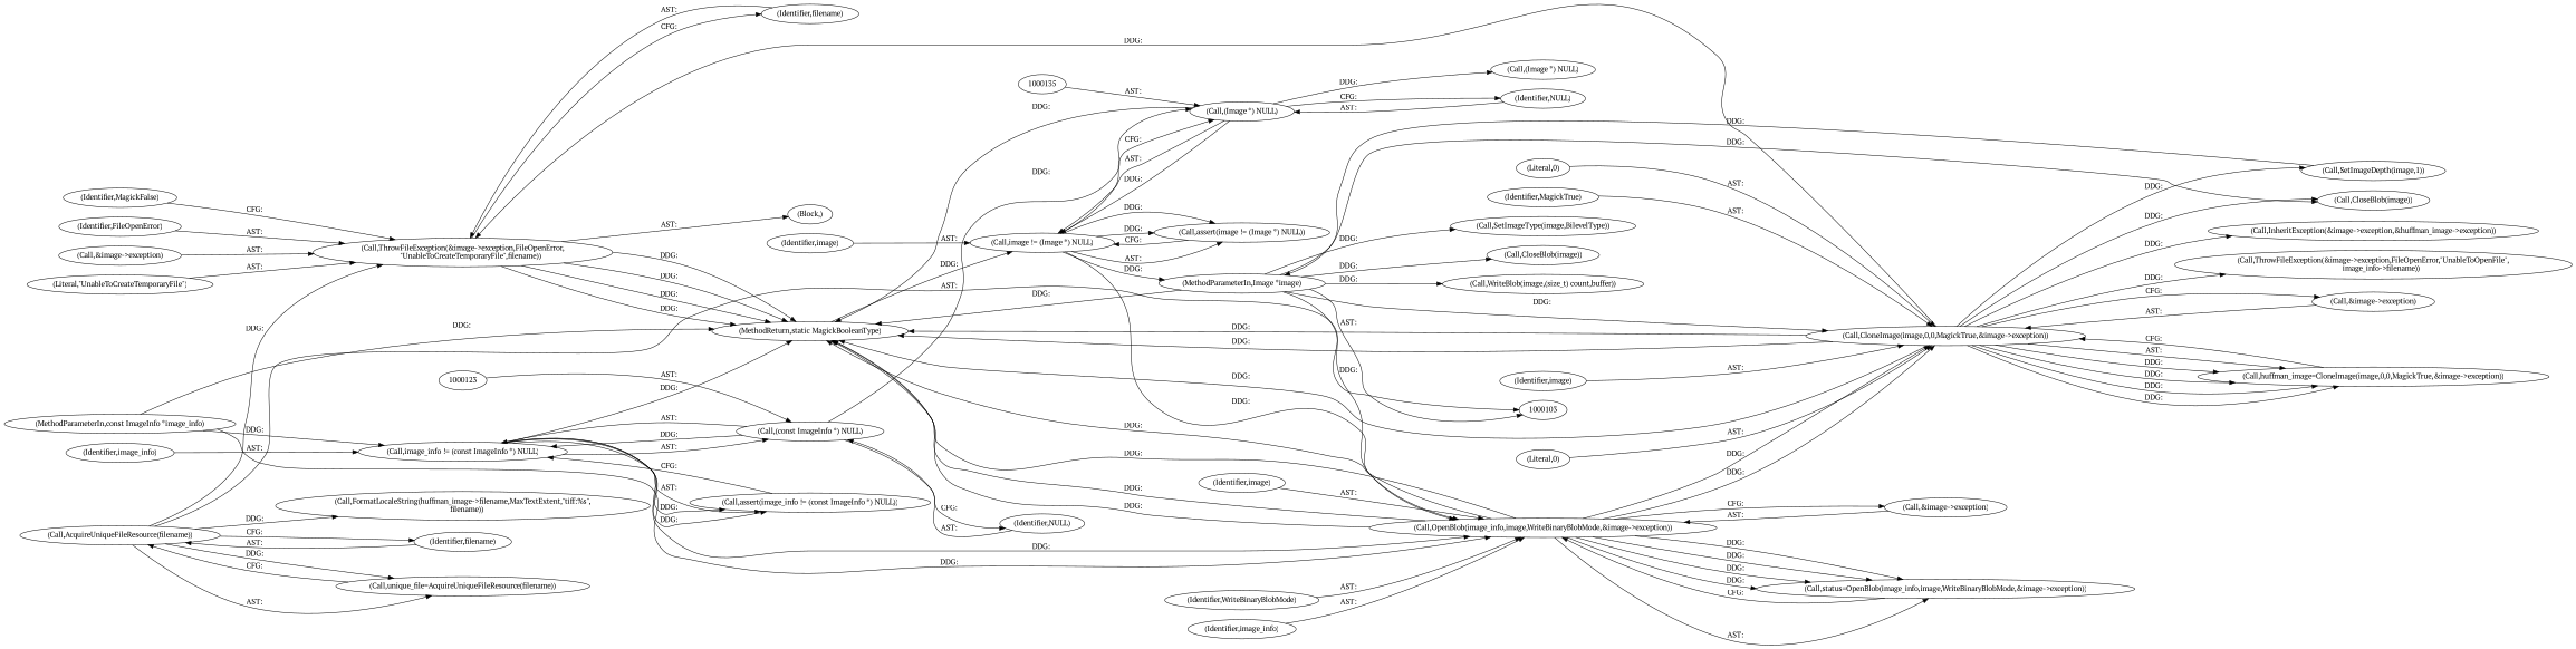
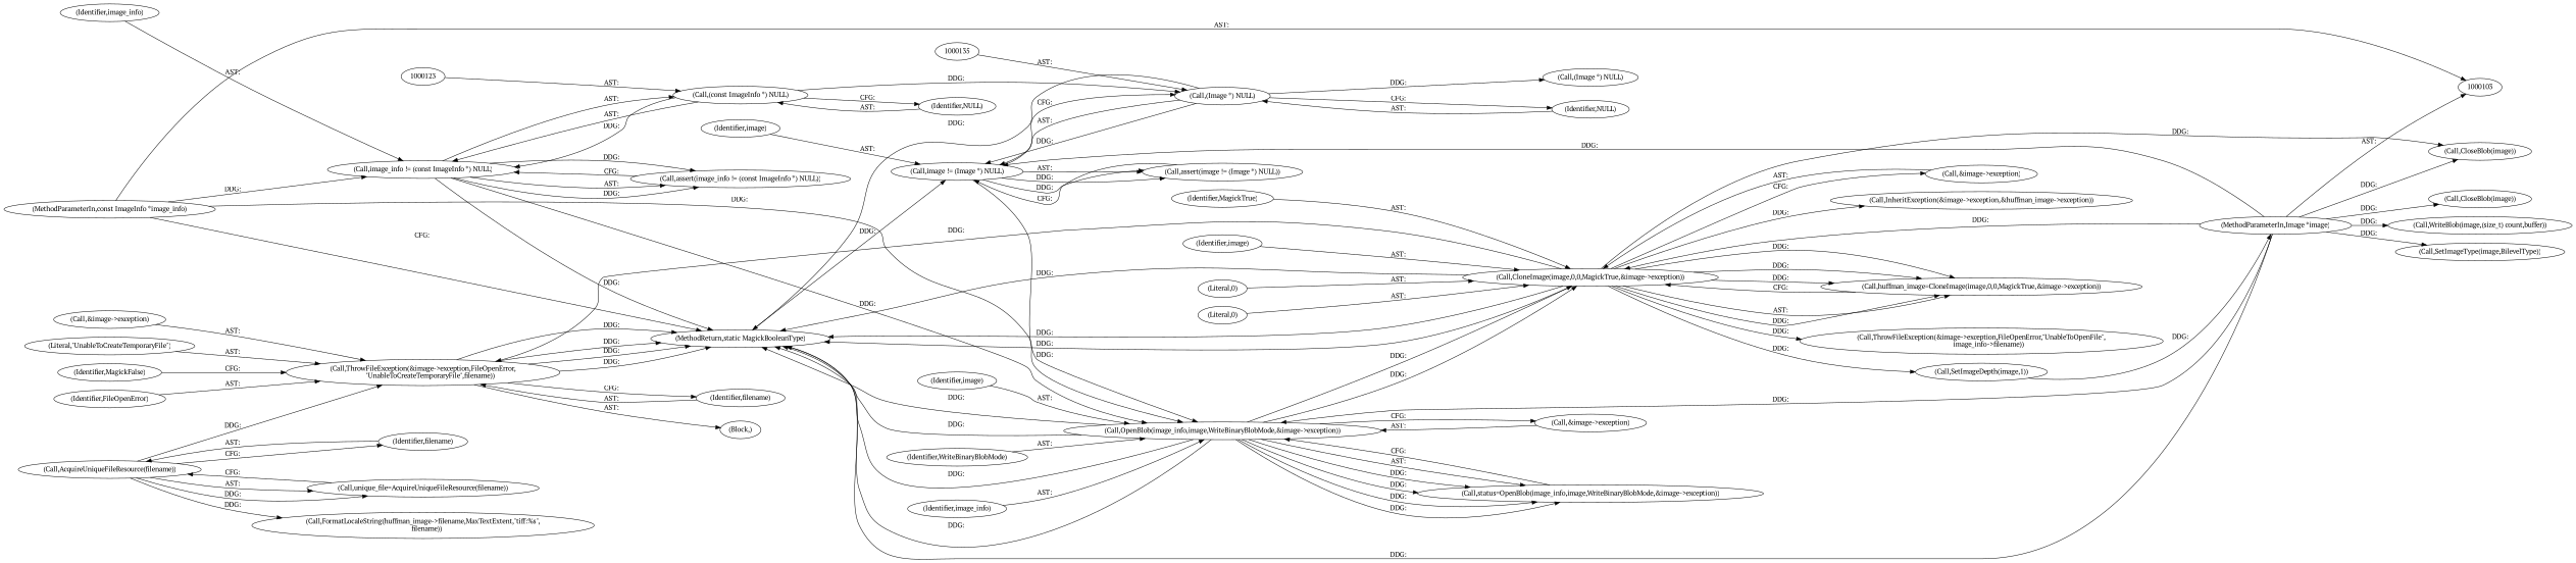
  digraph {
    fontname="PT Serif"
    rankdir=LR
    node [fontname="PT Serif"]
    edge [fontname="PT Serif"]
    n1 [label="(Call,ThrowFileException(&image->exception,FileOpenError,\n        \"UnableToCreateTemporaryFile\",filename))"]
    n2 [label="(MethodReturn,static MagickBooleanType)"]
    n3 [label="(Identifier,filename)"]
    n4 [label="(Block,)"]
    n5 [label="(Call,image != (Image *) NULL)"]
    n6 [label="(Call,CloneImage(image,0,0,MagickTrue,&image->exception))"]
    n7 [label="(Call,SetImageDepth(image,1))"]
    n8 [label="(Call,InheritException(&image->exception,&huffman_image->exception))"]
    n9 [label="(Call,CloseBlob(image))"]
    n10 [label="(Call,ThrowFileException(&image->exception,FileOpenError,\"UnableToOpenFile\",\n        image_info->filename))"]
    n11 [label="(Call,&image->exception)"]
    n12 [label="(Call,huffman_image=CloneImage(image,0,0,MagickTrue,&image->exception))"]
    n13 [label="(MethodParameterIn,Image *image)"]
    n14 [label="(Call,OpenBlob(image_info,image,WriteBinaryBlobMode,&image->exception))"]
    n15 [label="(Call,status=OpenBlob(image_info,image,WriteBinaryBlobMode,&image->exception))"]
    n16 [label="(Call,&image->exception)"]
    n17 [label="(Call,image_info != (const ImageInfo *) NULL)"]
    n18 [label="(Call,(const ImageInfo *) NULL)"]
    n19 [label="(Call,assert(image_info != (const ImageInfo *) NULL))"]
    n20 [label="(Call,(Image *) NULL)"]
    n21 [label="(Identifier,NULL)"]
    n22 [label="(MethodParameterIn,const ImageInfo *image_info)"]
    1000103
    n24 [label="(Identifier,NULL)"]
    n25 [label="(Call,(Image *) NULL)"]
    n26 [label="(Call,assert(image != (Image *) NULL))"]
    n27 [label="(Call,SetImageType(image,BilevelType))"]
    n28 [label="(Call,CloseBlob(image))"]
    n29 [label="(Call,WriteBlob(image,(size_t) count,buffer))"]
    n30 [label="(Call,AcquireUniqueFileResource(filename))"]
    n31 [label="(Call,FormatLocaleString(huffman_image->filename,MaxTextExtent,\"tiff:%s\",\n    filename))"]
    n32 [label="(Identifier,filename)"]
    n33 [label="(Call,unique_file=AcquireUniqueFileResource(filename))"]
    n34 [label="(Literal,\"UnableToCreateTemporaryFile\")"]
    n35 [label="(Identifier,WriteBinaryBlobMode)"]
    n36 [label="(Identifier,MagickFalse)"]
    n37 [label="(Identifier,image_info)"]
    n38 [label="(Identifier,image)"]
    n39 [label="(Identifier,image)"]
    n40 [label="(Literal,0)"]
    n41 [label="(Identifier,FileOpenError)"]
    n42 [label="(Identifier,image_info)"]
    n43 [label="(Identifier,image)"]
    n44 [label="(Literal,0)"]
    n45 [label="(Identifier,MagickTrue)"]
    n46 [label="(Call,&image->exception)"]
    1000123
    1000135
    n1 -> n2 [label="DDG: "]
    n1 -> n2 [label="DDG: "]
    n1 -> n2 [label="DDG: "]
    n1 -> n2 [label="DDG: "]
    n1 -> n3 [label="CFG: "]
    n1 -> n4 [label="AST: "]
    n2 -> n5 [label="DDG: "]
    n3 -> n1 [label="AST: "]
    n5 -> n14 [label="DDG: "]
    n5 -> n20 [label="CFG: "]
    n5 -> n26 [label="AST: "]
    n5 -> n26 [label="DDG: "]
    n5 -> n26 [label="DDG: "]
    n6 -> n1 [label="DDG: "]
    n6 -> n2 [label="DDG: "]
    n6 -> n2 [label="DDG: "]
    n6 -> n2 [label="DDG: "]
    n6 -> n7 [label="DDG: "]
    n6 -> n8 [label="DDG: "]
    n6 -> n9 [label="DDG: "]
    n6 -> n10 [label="DDG: "]
    n6 -> n11 [label="CFG: "]
    n6 -> n12 [label="AST: "]
    n6 -> n12 [label="DDG: "]
    n6 -> n12 [label="DDG: "]
    n6 -> n12 [label="DDG: "]
    n6 -> n12 [label="DDG: "]
    n7 -> n13 [label="DDG: "]
    n11 -> n6 [label="AST: "]
    n12 -> n6 [label="CFG: "]
    n13 -> n2 [label="DDG: "]
-   n5 -> n13 [label="DDG: "]
+   n13 -> n5 [label="DDG: "]
    n13 -> n6 [label="DDG: "]
    n13 -> n9 [label="DDG: "]
    n13 -> n14 [label="DDG: "]
    n13 -> 1000103 [label="AST: "]
    n13 -> n27 [label="DDG: "]
    n13 -> n28 [label="DDG: "]
    n13 -> n29 [label="DDG: "]
    n14 -> n2 [label="DDG: "]
    n14 -> n2 [label="DDG: "]
    n14 -> n2 [label="DDG: "]
    n14 -> n2 [label="DDG: "]
    n14 -> n6 [label="DDG: "]
    n14 -> n6 [label="DDG: "]
    n14 -> n15 [label="AST: "]
    n14 -> n15 [label="DDG: "]
    n14 -> n15 [label="DDG: "]
    n14 -> n15 [label="DDG: "]
    n14 -> n15 [label="DDG: "]
    n14 -> n16 [label="CFG: "]
    n15 -> n14 [label="CFG: "]
    n16 -> n14 [label="AST: "]
    n17 -> n2 [label="DDG: "]
    n17 -> n14 [label="DDG: "]
    n17 -> n18 [label="AST: "]
    n17 -> n19 [label="AST: "]
    n17 -> n19 [label="DDG: "]
    n17 -> n19 [label="DDG: "]
    n18 -> n17 [label="AST: "]
    n18 -> n17 [label="DDG: "]
    n18 -> n20 [label="DDG: "]
    n18 -> n21 [label="CFG: "]
    n19 -> n17 [label="CFG: "]
    n20 -> n2 [label="DDG: "]
    n20 -> n5 [label="AST: "]
    n20 -> n5 [label="DDG: "]
    n20 -> n24 [label="CFG: "]
    n20 -> n25 [label="DDG: "]
    n21 -> n18 [label="AST: "]
-   n22 -> n2 [label="DDG: "]
+   n22 -> n2 [label="CFG: "]
    n22 -> n14 [label="DDG: "]
    n22 -> n17 [label="DDG: "]
-   n30 -> 1000103 [label="AST: "]
+   n22 -> 1000103 [label="AST: "]
    n24 -> n20 [label="AST: "]
    n26 -> n5 [label="CFG: "]
    n30 -> n1 [label="DDG: "]
    n30 -> n31 [label="DDG: "]
    n30 -> n32 [label="CFG: "]
    n30 -> n33 [label="AST: "]
    n30 -> n33 [label="DDG: "]
    n32 -> n30 [label="AST: "]
    n33 -> n30 [label="CFG: "]
    n34 -> n1 [label="AST: "]
    n35 -> n14 [label="AST: "]
    n36 -> n1 [label="CFG: "]
    n37 -> n14 [label="AST: "]
    n38 -> n14 [label="AST: "]
    n39 -> n6 [label="AST: "]
    n40 -> n6 [label="AST: "]
    n41 -> n1 [label="AST: "]
    n42 -> n17 [label="AST: "]
    n43 -> n5 [label="AST: "]
    n44 -> n6 [label="AST: "]
    n45 -> n6 [label="AST: "]
    n46 -> n1 [label="AST: "]
    1000123 -> n18 [label="AST: "]
    1000135 -> n20 [label="AST: "]
  }
